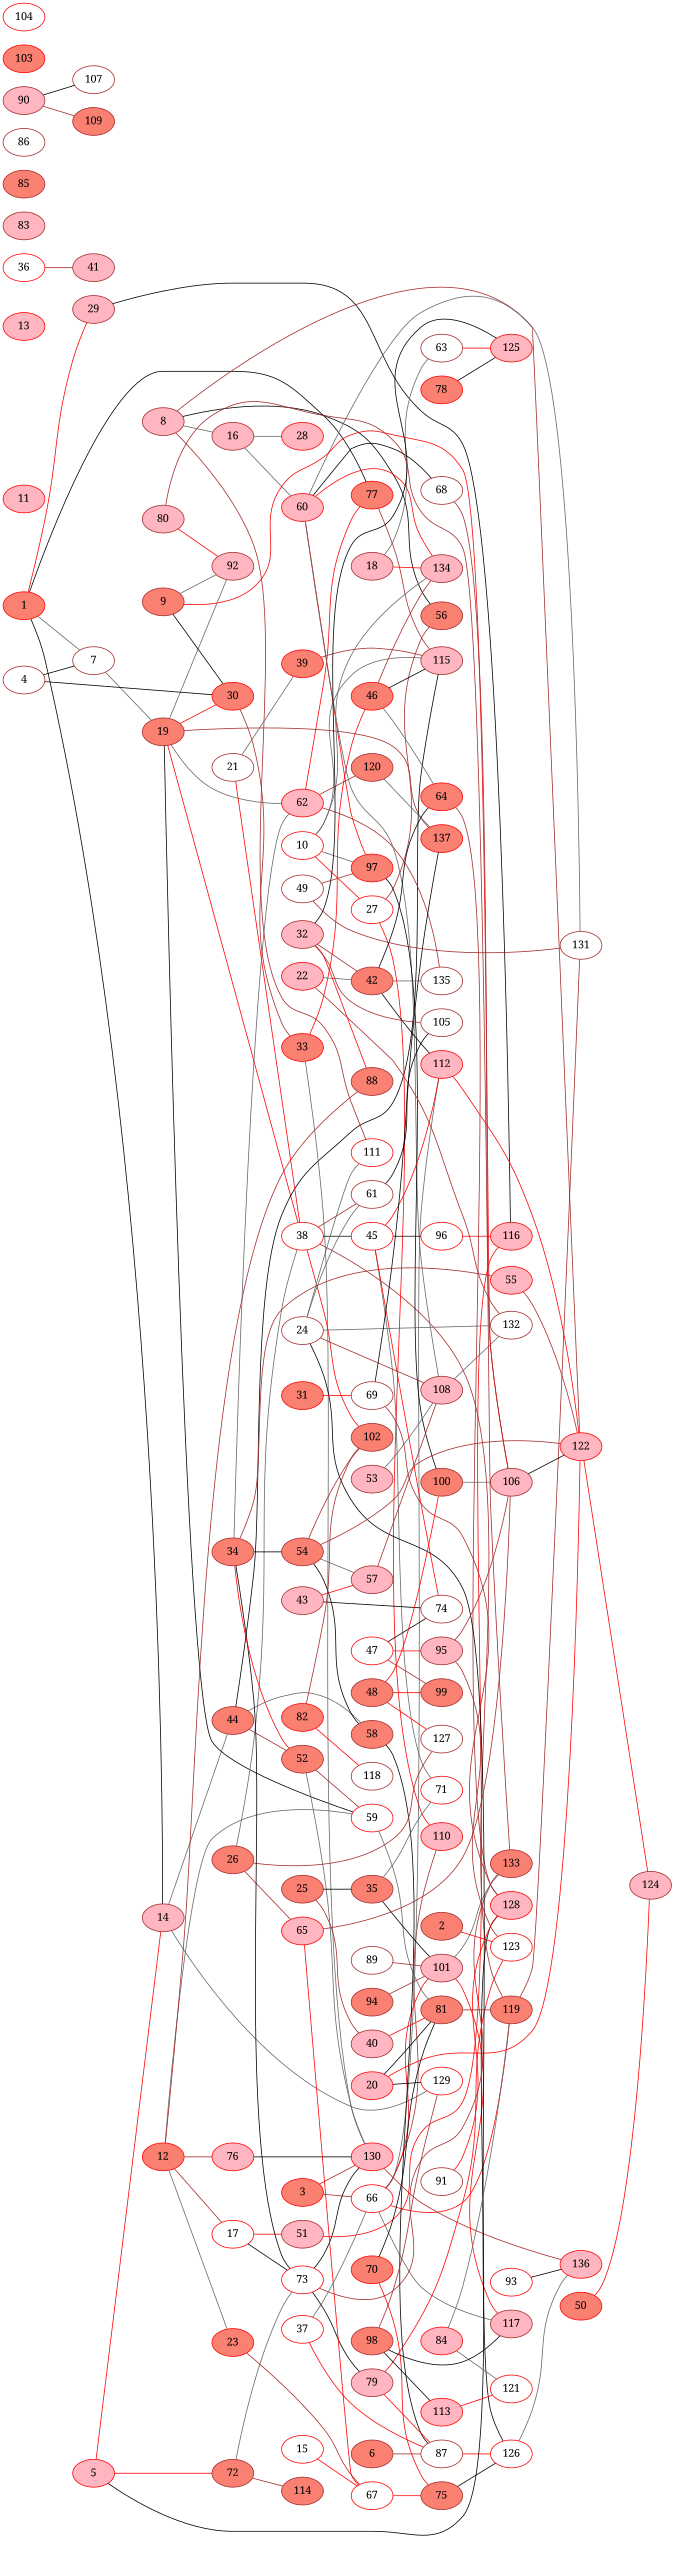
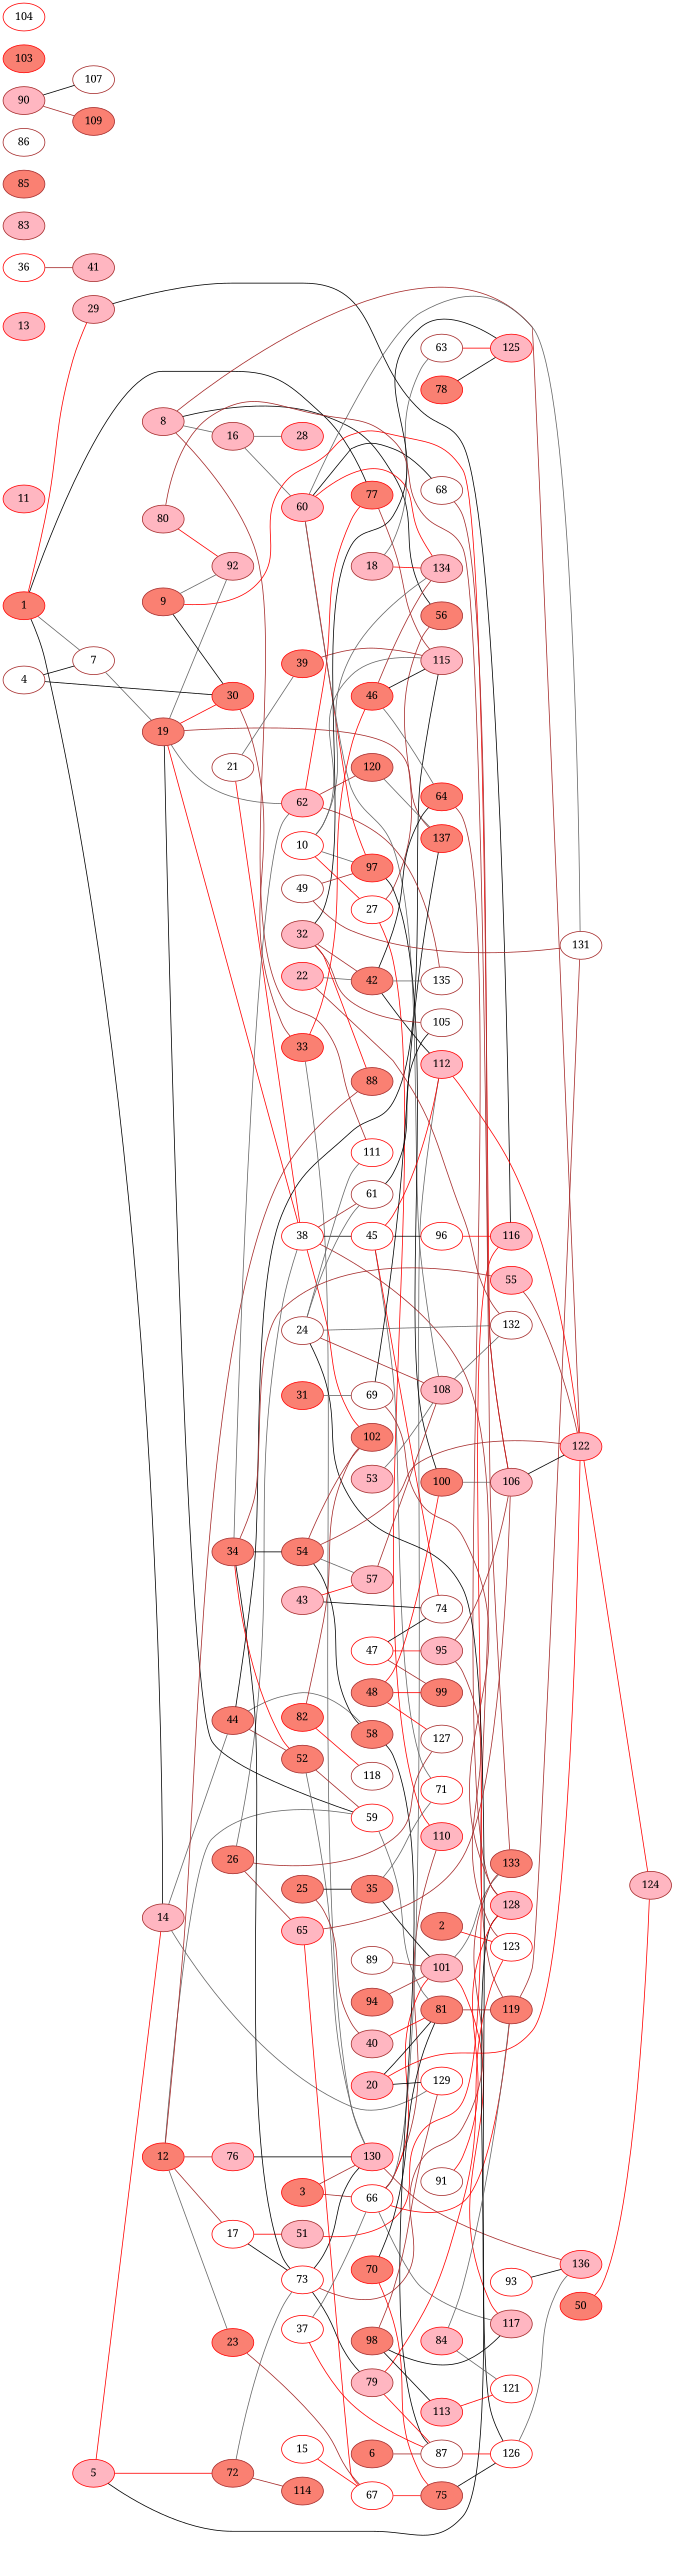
  graph {
    fontname="Noto Serif"
    rankdir=LR
    node [color=brown fillcolor=salmon fontname="Noto Serif" style=filled]
    edge [color=brown fontname="Noto Serif"]
    1 [color=red]
    7 [fillcolor=white]
    14 [fillcolor=lightpink]
    29 [fillcolor=lightpink]
    77 [color=red]
    19
    44
    129 [color=red fillcolor=white]
    116 [color=red fillcolor=lightpink]
    115 [fillcolor=lightpink]
    123 [color=red fillcolor=white]
    2
    3 [color=red]
    66 [color=red fillcolor=white]
    130 [color=red fillcolor=lightpink]
    110 [color=red fillcolor=lightpink]
    101 [fillcolor=lightpink]
    119
    112 [color=red fillcolor=lightpink]
    117 [fillcolor=lightpink]
    136 [color=red fillcolor=lightpink]
    4 [fillcolor=white]
    30 [color=red]
    33 [color=red]
    5 [color=red fillcolor=lightpink]
    72
    128 [color=red fillcolor=lightpink]
    73 [color=red fillcolor=white]
    114
    87 [fillcolor=white]
    6
    126 [color=red fillcolor=white]
    92 [fillcolor=lightpink]
    59 [color=red fillcolor=white]
    38 [color=red fillcolor=white]
    62 [color=red fillcolor=lightpink]
    137 [color=red]
    8 [fillcolor=lightpink]
    16 [fillcolor=lightpink]
    56
    111 [color=red fillcolor=white]
    122 [color=red fillcolor=lightpink]
    28 [color=red fillcolor=lightpink]
    60 [color=red fillcolor=lightpink]
    124 [fillcolor=lightpink]
    9
    106 [fillcolor=lightpink]
    10 [color=red fillcolor=white]
    27 [color=red fillcolor=white]
    97 [color=red]
    134 [fillcolor=lightpink]
    100
    11 [color=red fillcolor=lightpink]
    12 [color=red]
    17 [color=red fillcolor=white]
    23 [color=red]
    76 [color=red fillcolor=lightpink]
    88
    51 [fillcolor=lightpink]
    67 [color=red fillcolor=white]
    81
    13 [color=red fillcolor=lightpink]
    52
    58
    15 [color=red fillcolor=white]
    75
    108 [fillcolor=lightpink]
    131 [fillcolor=white]
    68 [fillcolor=white]
    79 [fillcolor=lightpink]
    133
    18 [fillcolor=lightpink]
    63 [fillcolor=white]
    125 [color=red fillcolor=lightpink]
    61 [fillcolor=white]
    45 [color=red fillcolor=white]
    102
    135 [fillcolor=white]
    120
    20 [color=red fillcolor=lightpink]
    21 [fillcolor=white]
    39 [color=red]
    22 [color=red fillcolor=lightpink]
    42
    132 [fillcolor=white]
    64 [color=red]
    24 [fillcolor=white]
    105 [fillcolor=white]
    25
    35
    40 [fillcolor=lightpink]
    71 [color=red fillcolor=white]
    26
    65 [color=red fillcolor=lightpink]
    127 [fillcolor=white]
    46 [color=red]
    31 [color=red]
    69 [fillcolor=white]
    32 [fillcolor=lightpink]
    34
    54
    55 [color=red fillcolor=lightpink]
    57 [fillcolor=lightpink]
    36 [color=red fillcolor=white]
    41 [fillcolor=lightpink]
    37 [color=red fillcolor=white]
    74 [fillcolor=white]
    96 [color=red fillcolor=white]
    43 [fillcolor=lightpink]
    47 [color=red fillcolor=white]
    95 [fillcolor=lightpink]
    99
    48
    49 [fillcolor=white]
    50 [color=red]
    53 [fillcolor=lightpink]
    70 [color=red]
    89 [fillcolor=white]
    78 [color=red]
    80 [fillcolor=lightpink]
    82 [color=red]
    118 [fillcolor=white]
    83 [fillcolor=lightpink]
    84 [color=red fillcolor=lightpink]
    121 [color=red fillcolor=white]
    85
    86 [fillcolor=white]
    90 [fillcolor=lightpink]
    107 [fillcolor=white]
    109
    91 [fillcolor=white]
    93 [color=red fillcolor=white]
    94
    98
    113 [color=red fillcolor=lightpink]
    103 [color=red]
    104 [color=red fillcolor=white]
    1 -- 7 [color=gray40]
    1 -- 14 [color=black]
    1 -- 29 [color=red]
    1 -- 77 [color=black]
    7 -- 19 [color=gray40]
    14 -- 44 [color=gray40]
    14 -- 129 [color=gray40]
    29 -- 116 [color=black]
    77 -- 115
    19 -- 30 [color=red]
    19 -- 92 [color=gray40]
    19 -- 59 [color=black]
    19 -- 38 [color=red]
    19 -- 62 [color=gray40]
    19 -- 137
    44 -- 115 [color=black]
    44 -- 52
    44 -- 58 [color=gray40]
    2 -- 123 [color=red]
    3 -- 66
    3 -- 130
    66 -- 110
    66 -- 101 [color=red]
    66 -- 119 [color=red]
    66 -- 112 [color=gray40]
    66 -- 117 [color=gray40]
    130 -- 136
    101 -- 117 [color=red]
    101 -- 133 [color=gray40]
    119 -- 131
    112 -- 122 [color=red]
    4 -- 7 [color=black]
    4 -- 30 [color=black]
    30 -- 33
    33 -- 130 [color=gray40]
    33 -- 46 [color=red]
    5 -- 14 [color=red]
    5 -- 72 [color=red]
    5 -- 128 [color=black]
    72 -- 73 [color=gray40]
    72 -- 114
    73 -- 130 [color=black]
    73 -- 79 [color=black]
    73 -- 133
    87 -- 126 [color=red]
    6 -- 87
    126 -- 136 [color=gray40]
    59 -- 81 [color=gray40]
    38 -- 119
    38 -- 61
    38 -- 45 [color=black]
    38 -- 102 [color=red]
    62 -- 77 [color=red]
    62 -- 135
    62 -- 120
    8 -- 16 [color=gray40]
    8 -- 56 [color=black]
    8 -- 111
    8 -- 122
    16 -- 28 [color=gray40]
    16 -- 60 [color=gray40]
    122 -- 124 [color=red]
    60 -- 97 [color=red]
    60 -- 134 [color=red]
    60 -- 108 [color=gray40]
    60 -- 131 [color=gray40]
    60 -- 68 [color=black]
    9 -- 30 [color=black]
    9 -- 92 [color=gray40]
    9 -- 106 [color=red]
    106 -- 122 [color=black]
    10 -- 115 [color=gray40]
    10 -- 27 [color=red]
    10 -- 97 [color=gray40]
    10 -- 134 [color=gray40]
    27 -- 110 [color=red]
    27 -- 56
    97 -- 100 [color=black]
    100 -- 106 [color=gray40]
    12 -- 59 [color=gray40]
    12 -- 17
    12 -- 23 [color=gray40]
    12 -- 76
    12 -- 88
    17 -- 73 [color=black]
    17 -- 51 [color=red]
    23 -- 67
    76 -- 130 [color=black]
    51 -- 116 [color=red]
    67 -- 75 [color=red]
    81 -- 119
    52 -- 130 [color=gray40]
    52 -- 59
    58 -- 87 [color=black]
    15 -- 67 [color=red]
    75 -- 126 [color=black]
    108 -- 132 [color=gray40]
    68 -- 106
    79 -- 123 [color=red]
    79 -- 87 [color=red]
    18 -- 134 [color=red]
    18 -- 63 [color=gray40]
    63 -- 125 [color=red]
    61 -- 105 [color=black]
    45 -- 112 [color=red]
    45 -- 71 [color=gray40]
    45 -- 74 [color=red]
    45 -- 96 [color=black]
    120 -- 137 [color=gray40]
    20 -- 129 [color=black]
    20 -- 122 [color=red]
    20 -- 81 [color=black]
    21 -- 38 [color=red]
    21 -- 39 [color=gray40]
    39 -- 115
    22 -- 42 [color=gray40]
    22 -- 132
    42 -- 112 [color=black]
    42 -- 135 [color=gray40]
    42 -- 64 [color=black]
    64 -- 128
    24 -- 126 [color=black]
    24 -- 111 [color=gray40]
    24 -- 108
    24 -- 61 [color=gray40]
    24 -- 132 [color=gray40]
    25 -- 35 [color=black]
    25 -- 40
    35 -- 101 [color=black]
    35 -- 71 [color=gray40]
    40 -- 81 [color=red]
    26 -- 38 [color=gray40]
    26 -- 65
    26 -- 127
    65 -- 106
    65 -- 67 [color=red]
    46 -- 115 [color=black]
    46 -- 134
    46 -- 64 [color=gray40]
-   31 -- 69 [color=red]
+   31 -- 69 [color=gray40]
    69 -- 128
    69 -- 137 [color=black]
    32 -- 88 [color=red]
    32 -- 125 [color=black]
    32 -- 42
    32 -- 105
    34 -- 73 [color=black]
    34 -- 62 [color=gray40]
    34 -- 52 [color=red]
    34 -- 54 [color=black]
    34 -- 55
    54 -- 122
    54 -- 58 [color=black]
    54 -- 102
    54 -- 57 [color=gray40]
    55 -- 122
    57 -- 108
    36 -- 41
    37 -- 66 [color=gray40]
    37 -- 87 [color=red]
    96 -- 116 [color=red]
    43 -- 57 [color=red]
    43 -- 74 [color=black]
    47 -- 74 [color=black]
    47 -- 95 [color=red]
    47 -- 99
    95 -- 123
    95 -- 106
    48 -- 100 [color=red]
    48 -- 127 [color=red]
    48 -- 99 [color=red]
    49 -- 97
    49 -- 131
    50 -- 124 [color=red]
    53 -- 108 [color=gray40]
    70 -- 81 [color=black]
    70 -- 75 [color=red]
    89 -- 101
    78 -- 125 [color=black]
    80 -- 92 [color=red]
    80 -- 133
    82 -- 102
    82 -- 118 [color=red]
    84 -- 119 [color=gray40]
    84 -- 121 [color=gray40]
    90 -- 107 [color=black]
    90 -- 109
    91 -- 128 [color=red]
    93 -- 136 [color=black]
    94 -- 101
    98 -- 129
    98 -- 117 [color=black]
    98 -- 113 [color=black]
    113 -- 121 [color=red]
  }
